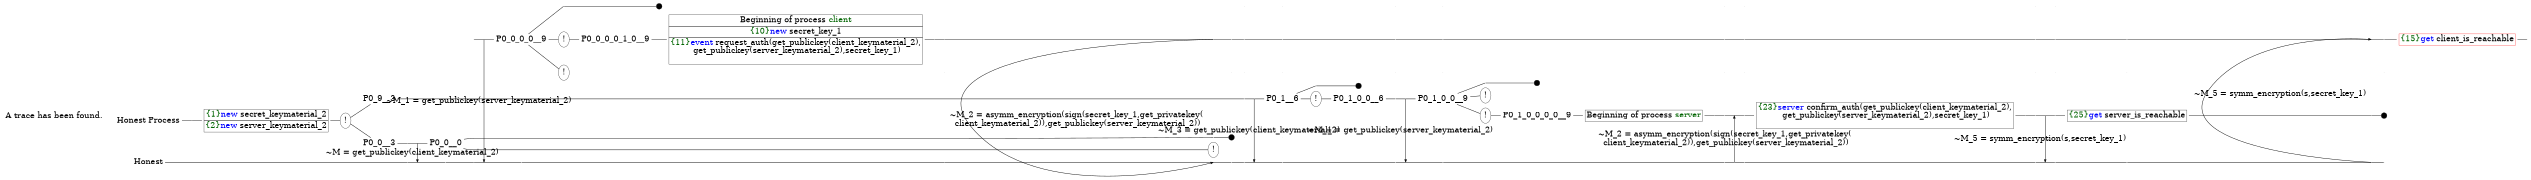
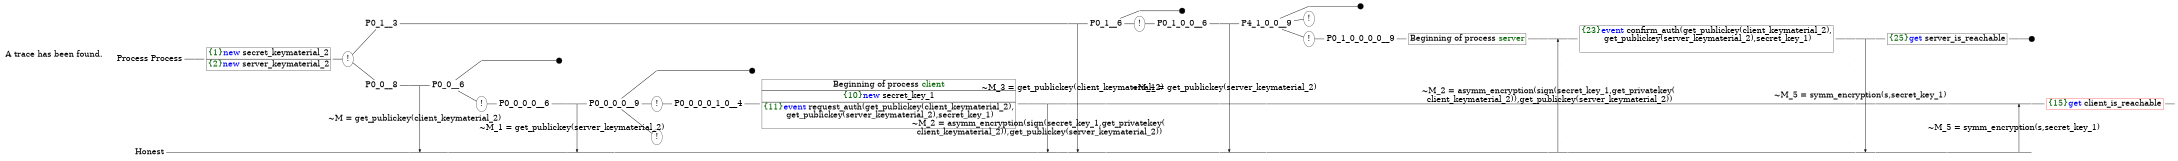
  digraph {
    ordering=out
    rankdir=LR
    node [fontsize=30 shape=point]
    edge [arrowhead=none fontsize=30 penwidth=1.6 weight=100]
-   n1 [height=0 label="Honest Process" shape=plaintext width=0]
+   n1 [height=0 label="Process Process" shape=plaintext width=0]
    n2 [height=0 label=Honest shape=plaintext width=0]
-   P0_1__3 [fixedsize=false height=0 shape=none width=0 label=P0_9__3]
-   P0_0__3 [fixedsize=false height=0 shape=none width=0]
+   P0_1__3 [fixedsize=false height=0 shape=none width=0]
+   P0_0__3 [fixedsize=false height=0 shape=none width=0 label=P0_0__8]
    P0_0__4 [height=0 width=0]
    P__1 [height=0 width=0]
    P0_0__5 [height=0 width=0]
    P__2 [height=0 width=0]
-   P0_0__6 [fixedsize=false height=0 shape=none width=0 label=P0_0__0]
+   P0_0__6 [fixedsize=false height=0 shape=none width=0]
    P__3 [height=0 width=0]
    P0_0_1__6 [height=0 width=0]
    n12 [height=0 label="!" shape=ellipse width=0]
    P0_0_0_0__7 [height=0 width=0]
    P__4 [height=0 width=0]
    P0_0_0_0__8 [height=0 width=0]
    P__5 [height=0 width=0]
    P0_0_0_0__9 [fixedsize=false height=0 shape=none width=0]
    P__6 [height=0 width=0]
    P0_0_0_0_2__9 [height=0 width=0]
    n20 [height=0 label="!" shape=ellipse width=0]
    n21 [height=0 label="!" shape=ellipse width=0]
    P0_1__5 [height=0 width=0]
    P__11 [height=0 width=0]
    P0_0_0_0_1_0__12 [height=0 width=0]
    P0_0_0_0_0__10 [height=0 style=invisible width=0]
    P__7 [height=0 width=0]
    P0_0_0_0_1_0__13 [height=0 width=0]
    P__8 [height=0 width=0]
    P0_0_0_0_1_0__14 [height=0 width=0]
    P0_0_0_0_0__11 [height=0 style=invisible width=0]
    P__9 [height=0 width=0]
    P0_1__4 [height=0 width=0]
    P0_0_1__8 [height=0 style=invisible width=0]
    P0_0_0_0_2__11 [height=0 style=invisible width=0]
    P0_0_0_0_1_0__15 [height=0 width=0]
    P0_0_0_0_0__12 [height=0 style=invisible width=0]
    P__10 [height=0 width=0]
    P0_1__6 [fixedsize=false height=0 shape=none width=0]
    P0_0_1__9 [height=0 style=invisible width=0]
    P0_0_0_0_2__12 [height=0 style=invisible width=0]
    P0_0_0_0_1_0__16 [height=0 width=0]
    P0_0_0_0_0__13 [height=0 style=invisible width=0]
    P__12 [height=0 width=0]
    P0_1_1__6 [height=0 width=0]
    n45 [height=0 label="!" shape=ellipse width=0]
    P0_1_0_0__7 [height=0 width=0]
    P0_0_1__10 [height=0 style=invisible width=0]
    P0_0_0_0_2__13 [height=0 style=invisible width=0]
    P0_0_0_0_1_0__17 [height=0 width=0]
    P0_0_0_0_0__14 [height=0 style=invisible width=0]
    P__13 [height=0 width=0]
    P0_1_0_0__8 [height=0 width=0]
    P__14 [height=0 width=0]
-   P0_1_0_0__9 [fixedsize=false height=0 shape=none width=0]
+   P0_1_0_0__9 [fixedsize=false height=0 shape=none width=0 label=P4_1_0_0__9]
    P0_0_1__11 [height=0 style=invisible width=0]
    P0_0_0_0_2__14 [height=0 style=invisible width=0]
    P0_0_0_0_1_0__18 [height=0 width=0]
    P0_0_0_0_0__15 [height=0 style=invisible width=0]
    P__15 [height=0 width=0]
    P0_1_0_0_2__9 [height=0 width=0]
    n61 [height=0 label="!" shape=ellipse width=0]
    n62 [height=0 label="!" shape=ellipse width=0]
    P0_1_0_0_0_0__12 [height=0 width=0]
    P0_0_1__12 [height=0 style=invisible width=0]
    P0_0_0_0_2__15 [height=0 style=invisible width=0]
    P0_0_0_0_1_0__19 [height=0 width=0]
    P0_0_0_0_0__16 [height=0 style=invisible width=0]
    P__16 [height=0 width=0]
    P0_1_0_0_0_0__13 [height=0 width=0]
    P__17 [height=0 width=0]
    P0_1_0_0_0_0__14 [height=0 width=0]
    P0_0_1__13 [height=0 style=invisible width=0]
    P0_0_0_0_2__16 [height=0 style=invisible width=0]
    P0_0_0_0_1_0__20 [height=0 width=0]
    P0_0_0_0_0__17 [height=0 style=invisible width=0]
    P__18 [height=0 width=0]
    P0_1_0_0_0_0__17 [height=0 width=0]
    P0_0_1__14 [height=0 style=invisible width=0]
    P0_0_0_0_2__17 [height=0 style=invisible width=0]
    P0_0_0_0_1_0__21 [height=0 width=0]
    P0_0_0_0_0__18 [height=0 style=invisible width=0]
    P__19 [height=0 width=0]
    P0_1_0_0_0_0__18 [height=0 width=0]
    P__20 [height=0 width=0]
    P0_1_0_0_0_0__19 [height=0 width=0]
    P0_0_1__15 [height=0 style=invisible width=0]
    P0_0_0_0_2__18 [height=0 style=invisible width=0]
    P0_0_0_0_1_0__22 [height=0 width=0]
    P0_0_0_0_0__19 [height=0 style=invisible width=0]
    P__21 [height=0 width=0]
    P0_0_0_0_1_0__23 [height=0 width=0]
    P0_0_0_0_0__20 [height=0 style=invisible width=0]
    P__22 [height=0 width=0]
    P0_0_0_0_1_0__24 [height=0 width=0]
    P__23 [height=0 width=0]
    P0_0_0_0_1_0__25 [height=0 width=0]
    P0_0_0_0_0__21 [height=0 style=invisible width=0]
    P__24 [height=0 width=0]
    P0__1 [height=0 width=0]
    P0_0_1__7 [height=0.3 width=0.3]
+   P0_0_0_0__6 [fixedsize=false height=0 shape=none width=0]
    P0_0_0_0_2__10 [height=0.3 width=0.3]
-   P0_0_0_0_1_0__9 [fixedsize=false height=0 shape=none width=0]
+   P0_0_0_0_1_0__9 [fixedsize=false height=0 shape=none width=0 label=P0_0_0_0_1_0__4]
    P0_1_1__7 [height=0.3 width=0.3]
    P0_1_0_0__6 [fixedsize=false height=0 shape=none width=0]
    P0_1_0_0_2__10 [height=0.3 width=0.3]
    P0_1_0_0_0_0__9 [fixedsize=false height=0 shape=none width=0]
-   n108 [height=0 label=<<TABLE BORDER="0" CELLBORDER="1" CELLSPACING="0" CELLPADDING="4"> <TR><TD><FONT COLOR="darkgreen">{23}</FONT><FONT COLOR="blue">server</FONT> confirm_auth(get_publickey(client_keymaterial_2),<br/> get_publickey(server_keymaterial_2),secret_key_1)<br/> </TD></TR></TABLE>> shape=plaintext width=0]
+   n108 [height=0 label=<<TABLE BORDER="0" CELLBORDER="1" CELLSPACING="0" CELLPADDING="4"> <TR><TD><FONT COLOR="darkgreen">{23}</FONT><FONT COLOR="blue">event</FONT> confirm_auth(get_publickey(client_keymaterial_2),<br/> get_publickey(server_keymaterial_2),secret_key_1)<br/> </TD></TR></TABLE>> shape=plaintext width=0]
    n109 [height=0 label=<<TABLE BORDER="0" CELLBORDER="1" CELLSPACING="0" CELLPADDING="4"> <TR><TD><FONT COLOR="darkgreen">{25}</FONT><FONT COLOR="blue">get</FONT> server_is_reachable</TD></TR></TABLE>> shape=plaintext width=0]
    n110 [color=red height=0 label=<<TABLE BORDER="0" CELLBORDER="1" CELLSPACING="0" CELLPADDING="4"> <TR><TD><FONT COLOR="darkgreen">{15}</FONT><FONT COLOR="blue">get</FONT> client_is_reachable</TD></TR></TABLE>> shape=plaintext width=0]
    n111 [height=0 label=<A trace has been found.<br/> > shape=plaintext width=0]
    n112 [height=0 label=<<TABLE BORDER="0" CELLBORDER="1" CELLSPACING="0" CELLPADDING="4"> <TR><TD><FONT COLOR="darkgreen">{1}</FONT><FONT COLOR="blue">new </FONT>secret_keymaterial_2</TD></TR><TR><TD><FONT COLOR="darkgreen">{2}</FONT><FONT COLOR="blue">new </FONT>server_keymaterial_2</TD></TR></TABLE>> shape=plaintext width=0]
    n113 [height=0 label="!" shape=ellipse width=0]
    n114 [height=0 label=<<TABLE BORDER="0" CELLBORDER="1" CELLSPACING="0" CELLPADDING="4"> <TR><TD>Beginning of process <FONT COLOR="darkgreen">client</FONT></TD></TR><TR><TD><FONT COLOR="darkgreen">{10}</FONT><FONT COLOR="blue">new </FONT>secret_key_1</TD></TR><TR><TD><FONT COLOR="darkgreen">{11}</FONT><FONT COLOR="blue">event</FONT> request_auth(get_publickey(client_keymaterial_2),<br/> get_publickey(server_keymaterial_2),secret_key_1)<br/> </TD></TR></TABLE>> shape=plaintext width=0]
    P0_0_0_0_1_0__11 [height=0 width=0]
    n116 [height=0 label=<<TABLE BORDER="0" CELLBORDER="1" CELLSPACING="0" CELLPADDING="4"> <TR><TD>Beginning of process <FONT COLOR="darkgreen">server</FONT></TD></TR></TABLE>> shape=plaintext width=0]
    P0_1_0_0_0_0__11 [height=0 width=0]
    P0_1_0_0_0_0__16 [height=0 width=0]
    P0_1_0_0_0_0__21 [height=0 width=0]
    P0_1_0_0_0_0__22 [height=0.3 width=0.3]
    P0_0_0_0_1_0__27 [height=0 width=0]
    subgraph sub_1 {
      rank=same
      n1
      n2
    }
    subgraph sub_2 {
      rank=same
      P0_1__3
      P0_0__3
    }
    subgraph sub_3 {
      rank=same
      P0_0__4
      P__1
    }
    subgraph sub_4 {
      rank=same
      P0_0__5
      P__2
    }
    subgraph sub_5 {
      rank=same
      P0_0__6
      P__3
    }
    subgraph sub_6 {
      rank=same
      P0_0_1__6
      n12
    }
    subgraph sub_7 {
      rank=same
      P0_0_0_0__7
      P__4
    }
    subgraph sub_8 {
      rank=same
      P0_0_0_0__8
      P__5
    }
    subgraph sub_9 {
      rank=same
      P0_0_0_0__9
      P__6
    }
    subgraph sub_10 {
      rank=same
      P0_0_0_0_2__9
      n20
      n21
    }
    subgraph sub_11 {
      rank=same
      P0_1__5
      P__11
    }
    subgraph sub_12 {
      rank=same
      P0_0_0_0_1_0__12
      P0_0_0_0_0__10
      P__7
    }
    subgraph sub_13 {
      rank=same
      P0_0_0_0_1_0__13
      P__8
    }
    subgraph sub_14 {
      rank=same
      P0_0_0_0_1_0__14
      P0_0_0_0_0__11
      P__9
    }
    subgraph sub_15 {
      rank=same
      P0_1__4
      P0_0_1__8
      P0_0_0_0_2__11
      P0_0_0_0_1_0__15
      P0_0_0_0_0__12
      P__10
    }
    subgraph sub_16 {
      rank=same
      P0_1__6
      P0_0_1__9
      P0_0_0_0_2__12
      P0_0_0_0_1_0__16
      P0_0_0_0_0__13
      P__12
    }
    subgraph sub_17 {
      rank=same
      P0_1_1__6
      n45
    }
    subgraph sub_18 {
      rank=same
      P0_1_0_0__7
      P0_0_1__10
      P0_0_0_0_2__13
      P0_0_0_0_1_0__17
      P0_0_0_0_0__14
      P__13
    }
    subgraph sub_19 {
      rank=same
      P0_1_0_0__8
      P__14
    }
    subgraph sub_20 {
      rank=same
      P0_1_0_0__9
      P0_0_1__11
      P0_0_0_0_2__14
      P0_0_0_0_1_0__18
      P0_0_0_0_0__15
      P__15
    }
    subgraph sub_21 {
      rank=same
      P0_1_0_0_2__9
      n61
      n62
    }
    subgraph sub_22 {
      rank=same
      P0_1_0_0_0_0__12
      P0_0_1__12
      P0_0_0_0_2__15
      P0_0_0_0_1_0__19
      P0_0_0_0_0__16
      P__16
    }
    subgraph sub_23 {
      rank=same
      P0_1_0_0_0_0__13
      P__17
    }
    subgraph sub_24 {
      rank=same
      P0_1_0_0_0_0__14
      P0_0_1__13
      P0_0_0_0_2__16
      P0_0_0_0_1_0__20
      P0_0_0_0_0__17
      P__18
    }
    subgraph sub_25 {
      rank=same
      P0_1_0_0_0_0__17
      P0_0_1__14
      P0_0_0_0_2__17
      P0_0_0_0_1_0__21
      P0_0_0_0_0__18
      P__19
    }
    subgraph sub_26 {
      rank=same
      P0_1_0_0_0_0__18
      P__20
    }
    subgraph sub_27 {
      rank=same
      P0_1_0_0_0_0__19
      P0_0_1__15
      P0_0_0_0_2__18
      P0_0_0_0_1_0__22
      P0_0_0_0_0__19
      P__21
    }
    subgraph sub_28 {
      rank=same
      P0_0_0_0_1_0__23
      P0_0_0_0_0__20
      P__22
    }
    subgraph sub_29 {
      rank=same
      P0_0_0_0_1_0__24
      P__23
    }
    subgraph sub_30 {
      rank=same
      P0_0_0_0_1_0__25
      P0_0_0_0_0__21
      P__24
    }
    n1 -> P0__1
    n2 -> P__1
    P0_1__3 -> P0_1__4
    P0_0__3 -> P0_0__4
    P0_0__4 -> P0_0__5
    P__1 -> P__2
    P0_0__5 -> P__2 [arrowhead=normal label=<~M = get_publickey(client_keymaterial_2)> weight=""]
    P0_0__5 -> P0_0__6
    P__2 -> P__3
    P0_0__6 -> P0_0_1__6 [weight=""]
    P0_0__6 -> n12 [weight=""]
    P__3 -> P__4
    P0_0_1__6 -> P0_0_1__7
+   n12 -> P0_0_0_0__6
    P0_0_0_0__7 -> P0_0_0_0__8
    P__4 -> P__5
    P0_0_0_0__8 -> P__5 [arrowhead=normal label=<~M_1 = get_publickey(server_keymaterial_2)> weight=""]
    P0_0_0_0__8 -> P0_0_0_0__9
    P__5 -> P__6
    P0_0_0_0__9 -> P0_0_0_0_2__9 [weight=""]
    P0_0_0_0__9 -> n20 [weight=""]
    P0_0_0_0__9 -> n21 [weight=""]
    P__6 -> P__7
    P0_0_0_0_2__9 -> P0_0_0_0_2__10
    n20 -> P0_0_0_0_1_0__9
    n21 -> P0_0_0_0_0__10 [style=invisible]
    P0_1__5 -> P__11 [arrowhead=normal label=<~M_3 = get_publickey(client_keymaterial_2)> weight=""]
    P0_1__5 -> P0_1__6
    P__11 -> P__12
    P0_0_0_0_1_0__12 -> P0_0_0_0_1_0__13
    P0_0_0_0_0__10 -> P0_0_0_0_0__11 [style=invisible]
    P__7 -> P__8
    P0_0_0_0_1_0__13 -> P__8 [arrowhead=normal label=<~M_2 = asymm_encryption(sign(secret_key_1,get_privatekey(<br/> client_keymaterial_2)),get_publickey(server_keymaterial_2))> weight=""]
    P0_0_0_0_1_0__13 -> P0_0_0_0_1_0__14
    P__8 -> P__9
    P0_0_0_0_1_0__14 -> P0_0_0_0_1_0__15
    P0_0_0_0_0__11 -> P0_0_0_0_0__12 [style=invisible]
    P__9 -> P__10
    P0_1__4 -> P0_1__5
    P0_0_1__8 -> P0_0_1__9 [style=invisible]
    P0_0_0_0_2__11 -> P0_0_0_0_2__12 [style=invisible]
    P0_0_0_0_1_0__15 -> P0_0_0_0_1_0__16
    P0_0_0_0_0__12 -> P0_0_0_0_0__13 [style=invisible]
    P__10 -> P__11
    P0_1__6 -> P0_1_1__6 [weight=""]
    P0_1__6 -> n45 [weight=""]
    P0_0_1__9 -> P0_0_1__10 [style=invisible]
    P0_0_0_0_2__12 -> P0_0_0_0_2__13 [style=invisible]
    P0_0_0_0_1_0__16 -> P0_0_0_0_1_0__17
    P0_0_0_0_0__13 -> P0_0_0_0_0__14 [style=invisible]
    P__12 -> P__13
    P0_1_1__6 -> P0_1_1__7
    n45 -> P0_1_0_0__6
    P0_1_0_0__7 -> P0_1_0_0__8
    P0_0_1__10 -> P0_0_1__11 [style=invisible]
    P0_0_0_0_2__13 -> P0_0_0_0_2__14 [style=invisible]
    P0_0_0_0_1_0__17 -> P0_0_0_0_1_0__18
    P0_0_0_0_0__14 -> P0_0_0_0_0__15 [style=invisible]
    P__13 -> P__14
    P0_1_0_0__8 -> P__14 [arrowhead=normal label=<~M_4 = get_publickey(server_keymaterial_2)> weight=""]
    P0_1_0_0__8 -> P0_1_0_0__9
    P__14 -> P__15
    P0_1_0_0__9 -> P0_1_0_0_2__9 [weight=""]
    P0_1_0_0__9 -> n61 [weight=""]
    P0_1_0_0__9 -> n62 [weight=""]
    P0_0_1__11 -> P0_0_1__12 [style=invisible]
    P0_0_0_0_2__14 -> P0_0_0_0_2__15 [style=invisible]
    P0_0_0_0_1_0__18 -> P0_0_0_0_1_0__19
    P0_0_0_0_0__15 -> P0_0_0_0_0__16 [style=invisible]
    P__15 -> P__16
    P0_1_0_0_2__9 -> P0_1_0_0_2__10
    n62 -> P0_1_0_0_0_0__9
    P0_1_0_0_0_0__12 -> P0_1_0_0_0_0__13
    P0_0_1__12 -> P0_0_1__13 [style=invisible]
    P0_0_0_0_2__15 -> P0_0_0_0_2__16 [style=invisible]
    P0_0_0_0_1_0__19 -> P0_0_0_0_1_0__20
    P0_0_0_0_0__16 -> P0_0_0_0_0__17 [style=invisible]
    P__16 -> P__17
    P0_1_0_0_0_0__13 -> P__17 [arrowhead=normal dir=back label=<~M_2 = asymm_encryption(sign(secret_key_1,get_privatekey(<br/> client_keymaterial_2)),get_publickey(server_keymaterial_2))> weight=""]
    P0_1_0_0_0_0__13 -> P0_1_0_0_0_0__14
    P__17 -> P__18
    P0_1_0_0_0_0__14 -> n108
    P0_0_1__13 -> P0_0_1__14 [style=invisible]
    P0_0_0_0_2__16 -> P0_0_0_0_2__17 [style=invisible]
    P0_0_0_0_1_0__20 -> P0_0_0_0_1_0__21
    P0_0_0_0_0__17 -> P0_0_0_0_0__18 [style=invisible]
    P__18 -> P__19
    P0_1_0_0_0_0__17 -> P0_1_0_0_0_0__18
    P0_0_1__14 -> P0_0_1__15 [style=invisible]
    P0_0_0_0_2__17 -> P0_0_0_0_2__18 [style=invisible]
    P0_0_0_0_1_0__21 -> P0_0_0_0_1_0__22
    P0_0_0_0_0__18 -> P0_0_0_0_0__19 [style=invisible]
    P__19 -> P__20
    P0_1_0_0_0_0__18 -> P__20 [arrowhead=normal label=<~M_5 = symm_encryption(s,secret_key_1)> weight=""]
    P0_1_0_0_0_0__18 -> P0_1_0_0_0_0__19
    P__20 -> P__21
    P0_1_0_0_0_0__19 -> n109
    P0_0_0_0_1_0__22 -> P0_0_0_0_1_0__23
    P0_0_0_0_0__19 -> P0_0_0_0_0__20 [style=invisible]
    P__21 -> P__22
    P0_0_0_0_1_0__23 -> P0_0_0_0_1_0__24
    P0_0_0_0_0__20 -> P0_0_0_0_0__21 [style=invisible]
    P__22 -> P__23
    P0_0_0_0_1_0__24 -> P__23 [arrowhead=normal dir=back label=<~M_5 = symm_encryption(s,secret_key_1)> weight=""]
    P0_0_0_0_1_0__24 -> P0_0_0_0_1_0__25
    P__23 -> P__24
    P0_0_0_0_1_0__25 -> n110
    P0__1 -> n112
    P0_0_1__7 -> P0_0_1__8 [style=invisible]
+   P0_0_0_0__6 -> P0_0_0_0__7
    P0_0_0_0_2__10 -> P0_0_0_0_2__11 [style=invisible]
    P0_0_0_0_1_0__9 -> n114
    P0_1_0_0__6 -> P0_1_0_0__7
    P0_1_0_0_0_0__9 -> n116
    n108 -> P0_1_0_0_0_0__16
    n109 -> P0_1_0_0_0_0__21
    n110 -> P0_0_0_0_1_0__27
    n111 -> n1 [style=invisible]
    n112 -> n113
    n113 -> P0_1__3 [weight=""]
    n113 -> P0_0__3 [weight=""]
    n114 -> P0_0_0_0_1_0__11
    P0_0_0_0_1_0__11 -> P0_0_0_0_1_0__12
    n116 -> P0_1_0_0_0_0__11
    P0_1_0_0_0_0__11 -> P0_1_0_0_0_0__12
    P0_1_0_0_0_0__16 -> P0_1_0_0_0_0__17
    P0_1_0_0_0_0__21 -> P0_1_0_0_0_0__22
  }
